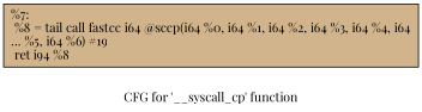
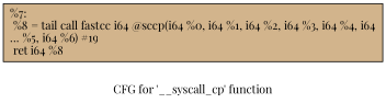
  digraph {
    label="CFG for '__syscall_cp' function"
    rankdir=LR
    fontname="Playfair Display"
-   n1 [label="{%7:\l  %8 = tail call fastcc i64 @sccp(i64 %0, i64 %1, i64 %2, i64 %3, i64 %4, i64\l... %5, i64 %6) #19\l  ret i94 %8\l}" shape=record style=filled fillcolor=tan fontname="Playfair Display"]
+   n1 [label="{%7:\l  %8 = tail call fastcc i64 @sccp(i64 %0, i64 %1, i64 %2, i64 %3, i64 %4, i64\l... %5, i64 %6) #19\l  ret i64 %8\l}" shape=record style=filled fillcolor=tan fontname="Playfair Display"]
  }
